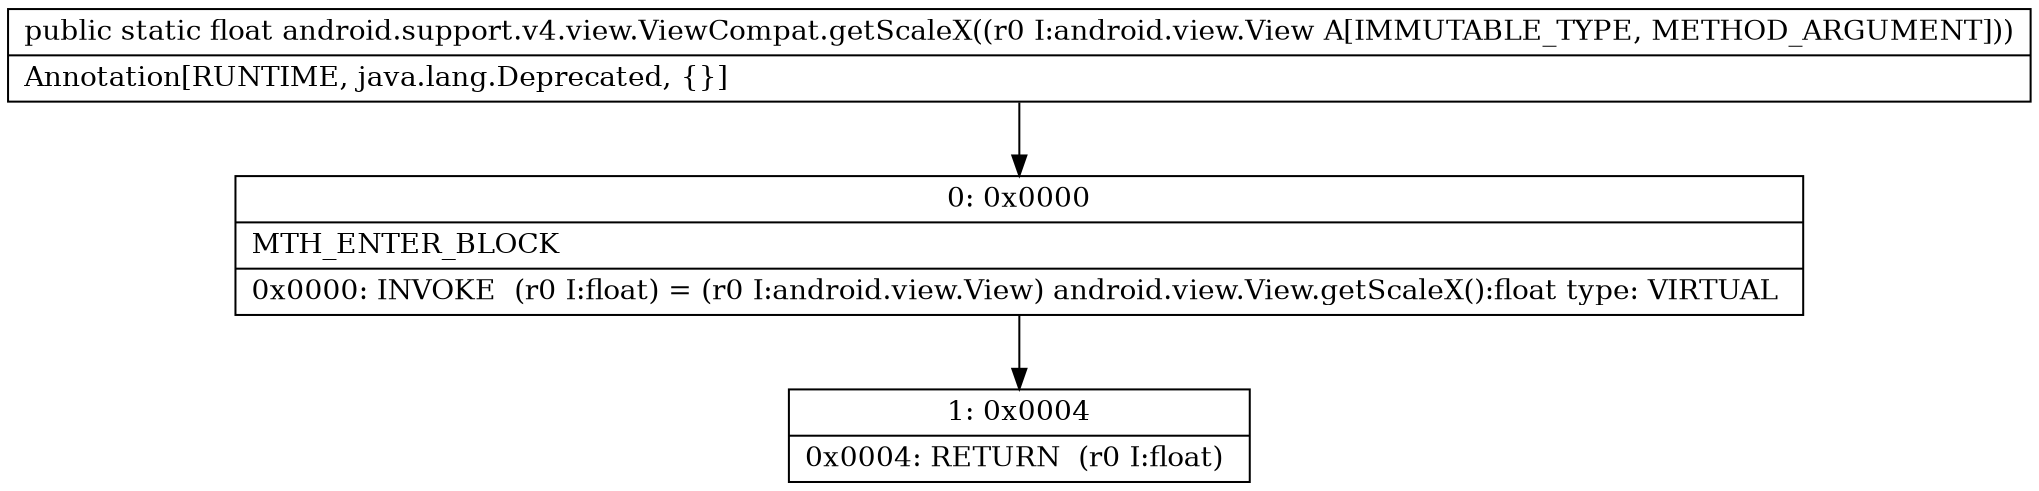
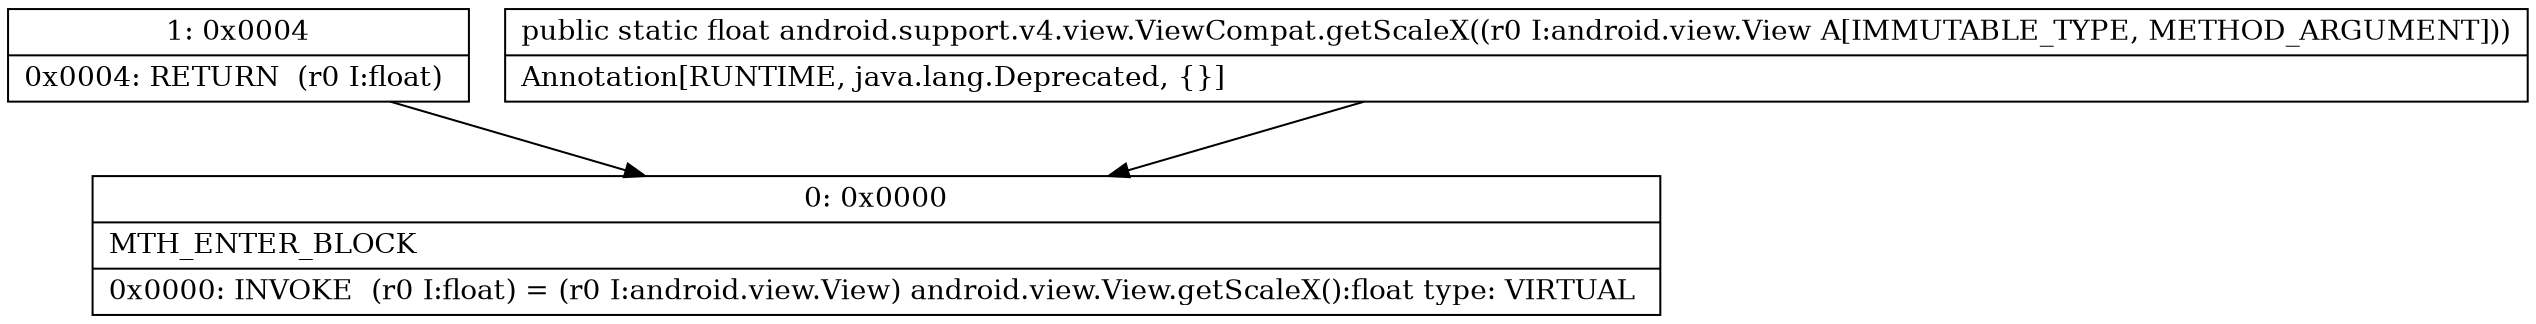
  digraph {
    node [shape=record]
    n1 [label="{0\:\ 0x0000|MTH_ENTER_BLOCK\l|0x0000: INVOKE  (r0 I:float) = (r0 I:android.view.View) android.view.View.getScaleX():float type: VIRTUAL \l}"]
    n2 [label="{1\:\ 0x0004|0x0004: RETURN  (r0 I:float) \l}"]
    n3 [label="{public static float android.support.v4.view.ViewCompat.getScaleX((r0 I:android.view.View A[IMMUTABLE_TYPE, METHOD_ARGUMENT]))  | Annotation[RUNTIME, java.lang.Deprecated, \{\}]\l}"]
-   n1 -> n2
+   n2 -> n1
    n3 -> n1
  }
